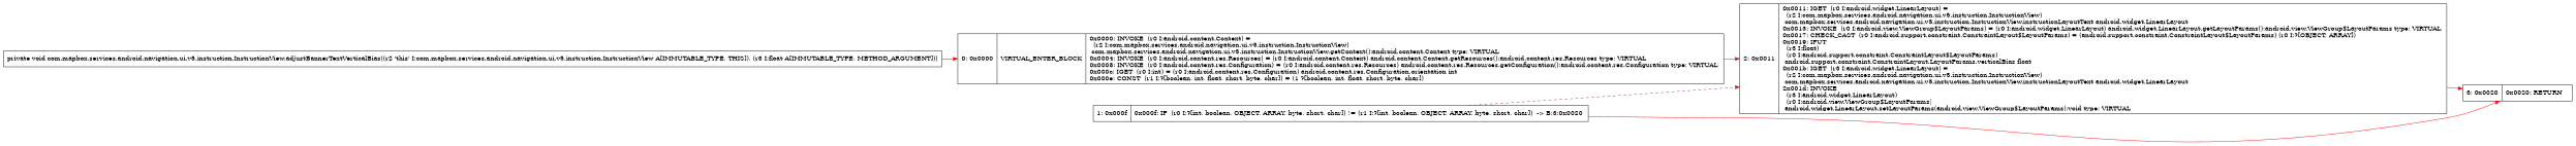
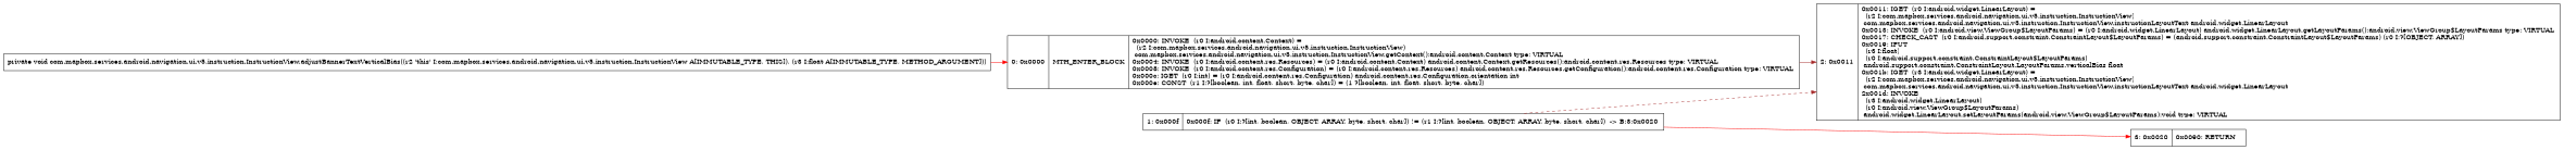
  digraph {
    rankdir=LR
    node [shape=record]
    edge [color=red]
-   n1 [label="{0\:\ 0x0000|VIRTUAL_ENTER_BLOCK\l|0x0000: INVOKE  (r0 I:android.content.Context) = \l  (r2 I:com.mapbox.services.android.navigation.ui.v5.instruction.InstructionView)\l com.mapbox.services.android.navigation.ui.v5.instruction.InstructionView.getContext():android.content.Context type: VIRTUAL \l0x0004: INVOKE  (r0 I:android.content.res.Resources) = (r0 I:android.content.Context) android.content.Context.getResources():android.content.res.Resources type: VIRTUAL \l0x0008: INVOKE  (r0 I:android.content.res.Configuration) = (r0 I:android.content.res.Resources) android.content.res.Resources.getConfiguration():android.content.res.Configuration type: VIRTUAL \l0x000c: IGET  (r0 I:int) = (r0 I:android.content.res.Configuration) android.content.res.Configuration.orientation int \l0x000e: CONST  (r1 I:?[boolean, int, float, short, byte, char]) = (1 ?[boolean, int, float, short, byte, char]) \l}"]
+   n1 [label="{0\:\ 0x0000|MTH_ENTER_BLOCK\l|0x0000: INVOKE  (r0 I:android.content.Context) = \l  (r2 I:com.mapbox.services.android.navigation.ui.v5.instruction.InstructionView)\l com.mapbox.services.android.navigation.ui.v5.instruction.InstructionView.getContext():android.content.Context type: VIRTUAL \l0x0004: INVOKE  (r0 I:android.content.res.Resources) = (r0 I:android.content.Context) android.content.Context.getResources():android.content.res.Resources type: VIRTUAL \l0x0008: INVOKE  (r0 I:android.content.res.Configuration) = (r0 I:android.content.res.Resources) android.content.res.Resources.getConfiguration():android.content.res.Configuration type: VIRTUAL \l0x000c: IGET  (r0 I:int) = (r0 I:android.content.res.Configuration) android.content.res.Configuration.orientation int \l0x000e: CONST  (r1 I:?[boolean, int, float, short, byte, char]) = (1 ?[boolean, int, float, short, byte, char]) \l}"]
    n2 [label="{2\:\ 0x0011|0x0011: IGET  (r0 I:android.widget.LinearLayout) = \l  (r2 I:com.mapbox.services.android.navigation.ui.v5.instruction.InstructionView)\l com.mapbox.services.android.navigation.ui.v5.instruction.InstructionView.instructionLayoutText android.widget.LinearLayout \l0x0013: INVOKE  (r0 I:android.view.ViewGroup$LayoutParams) = (r0 I:android.widget.LinearLayout) android.widget.LinearLayout.getLayoutParams():android.view.ViewGroup$LayoutParams type: VIRTUAL \l0x0017: CHECK_CAST  (r0 I:android.support.constraint.ConstraintLayout$LayoutParams) = (android.support.constraint.ConstraintLayout$LayoutParams) (r0 I:?[OBJECT, ARRAY]) \l0x0019: IPUT  \l  (r3 I:float)\l  (r0 I:android.support.constraint.ConstraintLayout$LayoutParams)\l android.support.constraint.ConstraintLayout.LayoutParams.verticalBias float \l0x001b: IGET  (r3 I:android.widget.LinearLayout) = \l  (r2 I:com.mapbox.services.android.navigation.ui.v5.instruction.InstructionView)\l com.mapbox.services.android.navigation.ui.v5.instruction.InstructionView.instructionLayoutText android.widget.LinearLayout \l2x001d: INVOKE  \l  (r3 I:android.widget.LinearLayout)\l  (r0 I:android.view.ViewGroup$LayoutParams)\l android.widget.LinearLayout.setLayoutParams(android.view.ViewGroup$LayoutParams):void type: VIRTUAL \l}"]
    n3 [label="{1\:\ 0x000f|0x000f: IF  (r0 I:?[int, boolean, OBJECT, ARRAY, byte, short, char]) != (r1 I:?[int, boolean, OBJECT, ARRAY, byte, short, char])  \-\> B:3:0x0020 \l}"]
-   n4 [label="{3\:\ 0x0020|0x0020: RETURN   \l}"]
+   n4 [label="{3\:\ 0x0020|0x0090: RETURN   \l}"]
    n5 [label="{private void com.mapbox.services.android.navigation.ui.v5.instruction.InstructionView.adjustBannerTextVerticalBias((r2 'this' I:com.mapbox.services.android.navigation.ui.v5.instruction.InstructionView A[IMMUTABLE_TYPE, THIS]), (r3 I:float A[IMMUTABLE_TYPE, METHOD_ARGUMENT])) }"]
    n1 -> n2 [color=brown]
-   n2 -> n4
    n3 -> n2 [color=brown style=dashed]
    n3 -> n4
    n5 -> n1
  }
